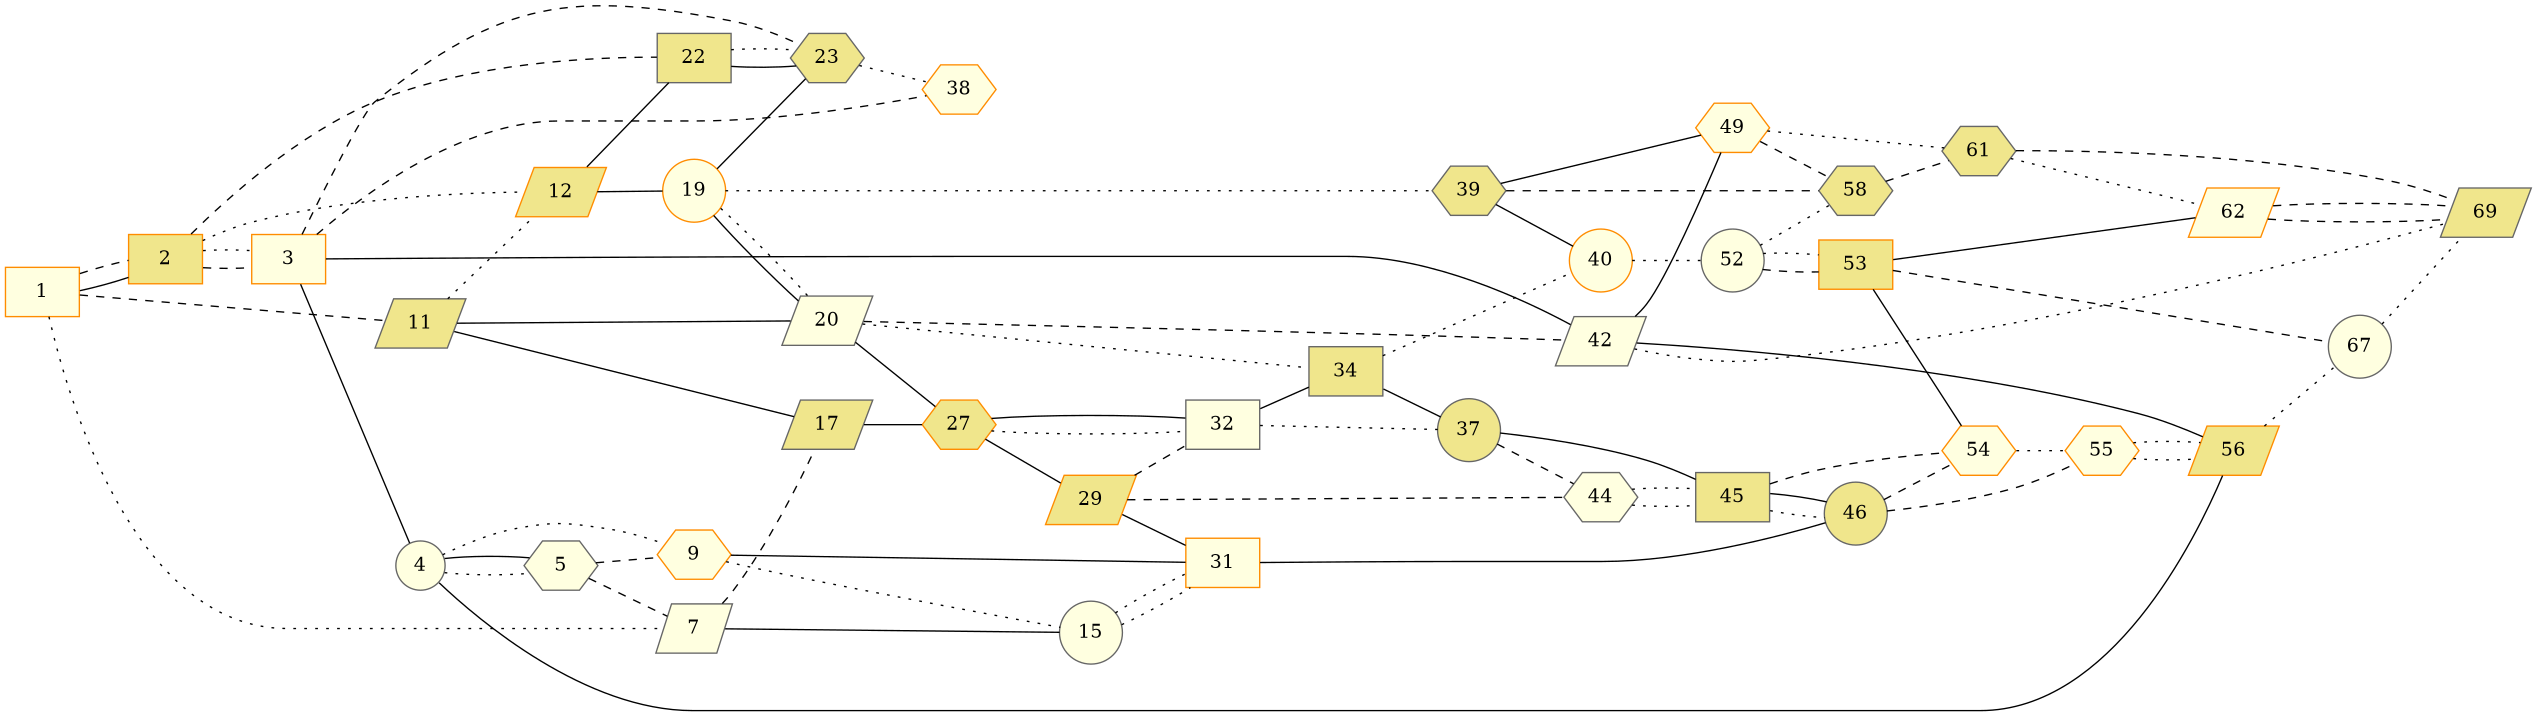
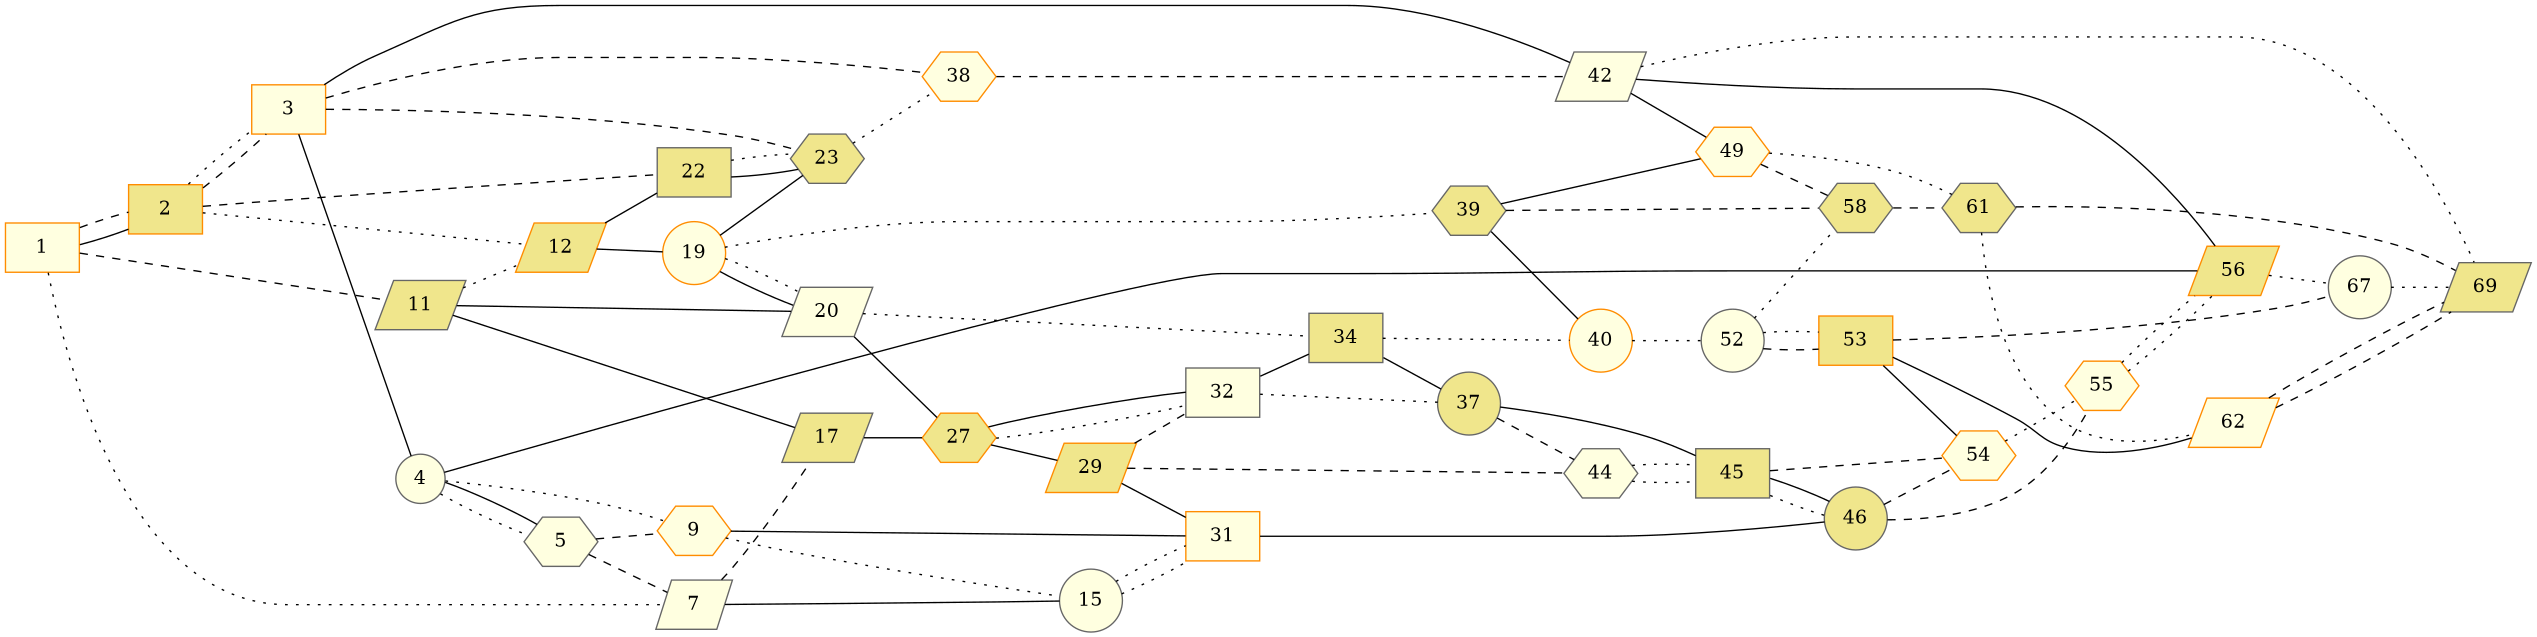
  graph {
    rankdir=LR
    node [color=gray40 fillcolor=lightyellow shape=hexagon style=filled]
    edge [style=dotted]
    1 [color=darkorange shape=box super="+6"]
    2 [color=darkorange fillcolor=khaki shape=box super="+13"]
    7 [shape=parallelogram super="+14"]
    11 [fillcolor=khaki shape=parallelogram super="+16"]
    3 [color=darkorange shape=box super="+26"]
    12 [color=darkorange fillcolor=khaki shape=parallelogram super="+18"]
    22 [fillcolor=khaki shape=box]
    15 [shape=circle]
    17 [fillcolor=khaki shape=parallelogram]
    20 [shape=parallelogram super="+21"]
    4 [shape=circle]
    23 [fillcolor=khaki super="+24"]
    38 [color=darkorange]
    42 [shape=parallelogram super="+43"]
    19 [color=darkorange shape=circle super="+25"]
    5 [super="+8"]
    9 [color=darkorange super="+10"]
    56 [color=darkorange fillcolor=khaki shape=parallelogram super="+68"]
    49 [color=darkorange super="+64"]
    69 [fillcolor=khaki shape=parallelogram super="+70"]
    31 [color=darkorange shape=box super="+35"]
    67 [shape=circle]
    27 [color=darkorange fillcolor=khaki super="+28"]
    46 [fillcolor=khaki shape=circle super="+47"]
    34 [fillcolor=khaki shape=box super="+36"]
    39 [fillcolor=khaki super="+50"]
    29 [color=darkorange fillcolor=khaki shape=parallelogram super="+30"]
    32 [shape=box super="+33"]
    40 [color=darkorange shape=circle super="+41"]
    58 [fillcolor=khaki super="+59"]
    37 [fillcolor=khaki shape=circle super="+48"]
    44
    45 [fillcolor=khaki shape=box super="+51"]
    54 [color=darkorange super="+60"]
    55 [color=darkorange super="+66"]
    52 [shape=circle super="+57"]
    61 [fillcolor=khaki super="+65"]
    53 [color=darkorange fillcolor=khaki shape=box super="+63"]
    62 [color=darkorange shape=parallelogram]
    1 -- 2 [style=solid]
    1 -- 2 [style=dashed]
    1 -- 7
    1 -- 11 [style=dashed]
    2 -- 3 [style=dashed]
    2 -- 3
    2 -- 12
    2 -- 22 [style=dashed]
    7 -- 15 [style=solid]
    7 -- 17 [style=dashed]
    11 -- 12
    11 -- 17 [style=solid]
    11 -- 20 [style=solid]
    3 -- 4 [style=solid]
    3 -- 23 [style=dashed]
    3 -- 38 [style=dashed]
    3 -- 42 [style=solid]
    12 -- 22 [style=solid]
    12 -- 19 [style=solid]
    22 -- 23 [style=solid]
    22 -- 23
    15 -- 31
    15 -- 31
    17 -- 27 [style=solid]
    20 -- 27 [style=solid]
    20 -- 34
    4 -- 5
    4 -- 5 [style=solid]
    4 -- 9
    4 -- 56 [style=solid]
    23 -- 38
-   20 -- 42 [style=dashed]
+   38 -- 42 [style=dashed]
    42 -- 56 [style=solid]
    42 -- 49 [style=solid]
    42 -- 69
    19 -- 20 [style=solid]
    19 -- 20
    19 -- 23 [style=solid]
    19 -- 39
    5 -- 7 [style=dashed]
    5 -- 9 [style=dashed]
    9 -- 15
    9 -- 31 [style=solid]
    56 -- 67
    49 -- 58 [style=dashed]
    49 -- 61
    31 -- 46 [style=solid]
    67 -- 69
    27 -- 29 [style=solid]
    27 -- 32
    27 -- 32 [style=solid]
    46 -- 54 [style=dashed]
    46 -- 55 [style=dashed]
    34 -- 40
    34 -- 37 [style=solid]
    39 -- 49 [style=solid]
    39 -- 40 [style=solid]
    39 -- 58 [style=dashed]
    29 -- 31 [style=solid]
    29 -- 32 [style=dashed]
    29 -- 44 [style=dashed]
    32 -- 34 [style=solid]
    32 -- 37
    40 -- 52 [weight=2]
    58 -- 61 [style=dashed]
    37 -- 44 [style=dashed]
    37 -- 45 [style=solid]
    44 -- 45
    44 -- 45
    45 -- 46
    45 -- 46 [style=solid]
    45 -- 54 [style=dashed]
    54 -- 55
    55 -- 56 [weight=2]
    55 -- 56
    52 -- 58
    52 -- 53 [style=dashed]
    52 -- 53
    61 -- 69 [style=dashed]
    61 -- 62
    53 -- 67 [style=dashed]
    53 -- 54 [style=solid]
    53 -- 62 [style=solid]
    62 -- 69 [style=dashed]
    62 -- 69 [style=dashed]
  }
